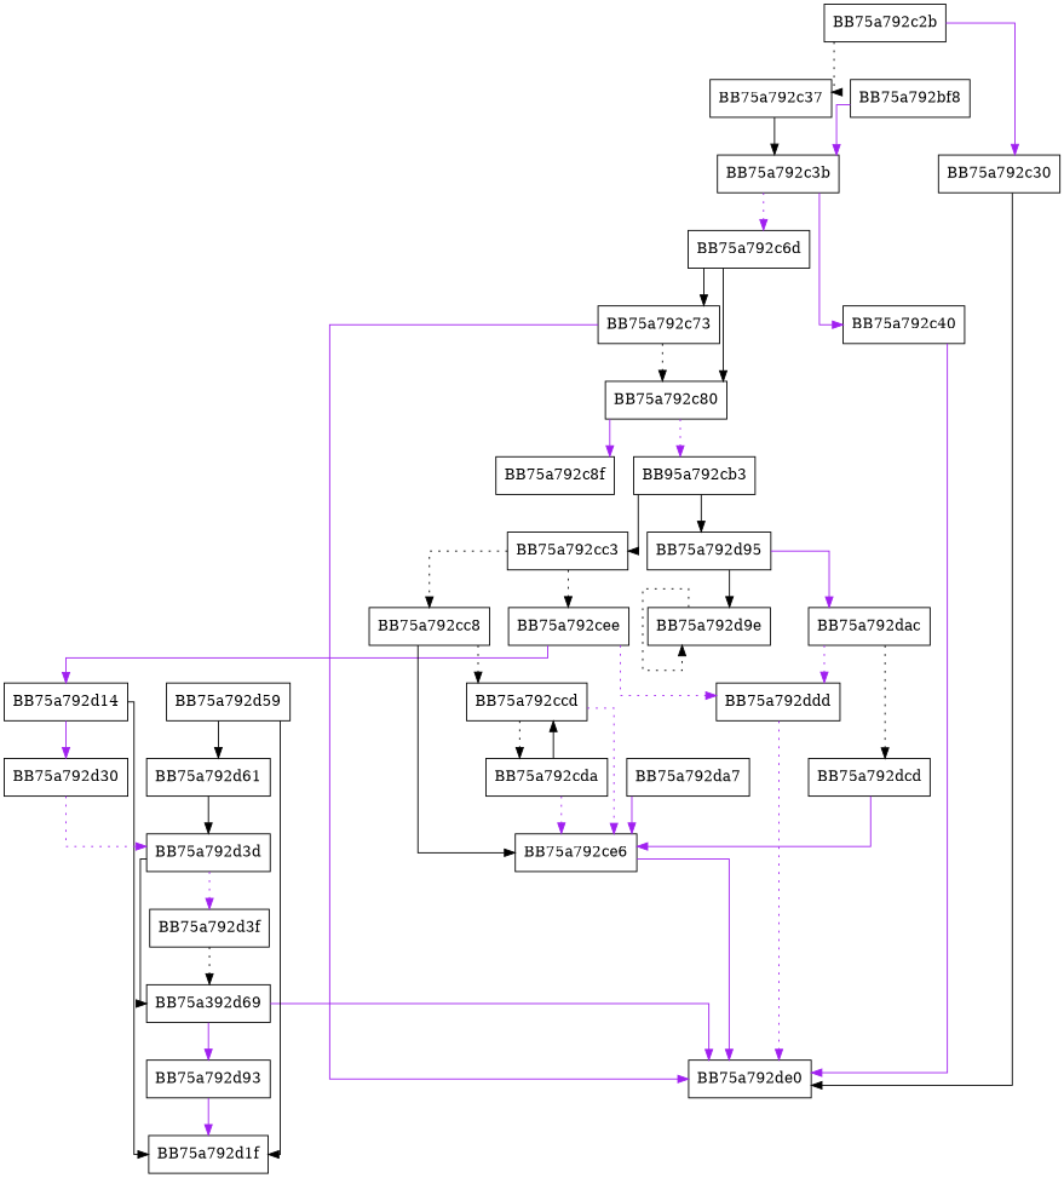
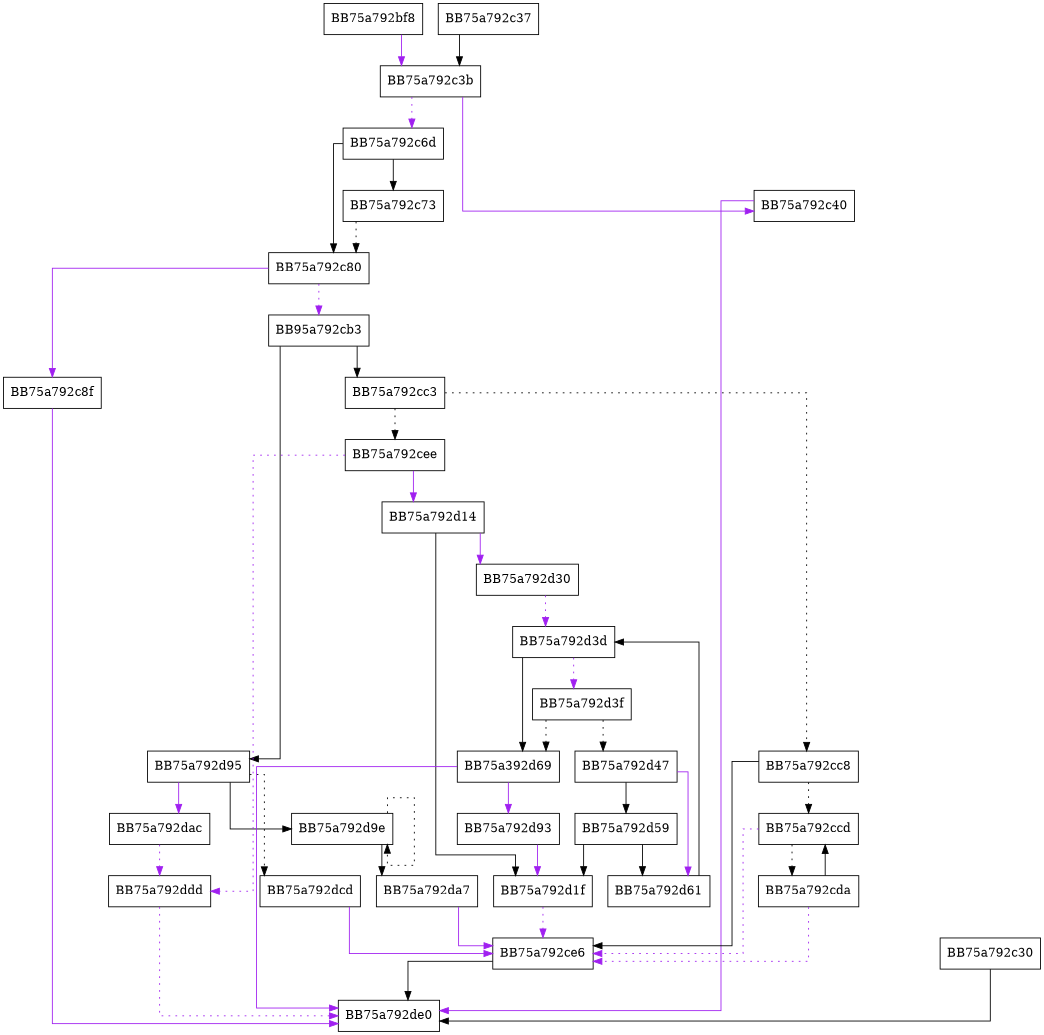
  digraph {
    splines=ortho
    node [shape=box]
    edge [color=purple style=solid]
    BB75a792bf8
    BB75a792c3b
    BB75a792c6d
    BB75a792c40
-   BB75a792c2b
    BB75a792c37
    BB75a792c30
    BB75a792c80
    BB75a792c73
    BB75a792de0
    n11 [label=BB95a792cb3]
    BB75a792c8f
    BB75a792d95
    BB75a792cc3
    BB75a792dac
    BB75a792d9e
    BB75a792cee
    BB75a792cc8
    BB75a792ddd
    BB75a792dcd
    BB75a792da7
    BB75a792d14
    BB75a792ce6
    BB75a792ccd
    BB75a792d30
    BB75a792d1f
    BB75a792cda
    BB75a792d3d
    n29 [label=BB75a392d69]
    BB75a792d3f
    BB75a792d93
+   BB75a792d47
    BB75a792d61
    BB75a792d59
    BB75a792bf8 -> BB75a792c3b
    BB75a792c3b -> BB75a792c6d [style=dotted]
    BB75a792c3b -> BB75a792c40
    BB75a792c6d -> BB75a792c80 [color=black]
    BB75a792c6d -> BB75a792c73 [color=black]
    BB75a792c40 -> BB75a792de0
-   BB75a792c2b -> BB75a792c37 [color=black style=dotted]
-   BB75a792c2b -> BB75a792c30
    BB75a792c37 -> BB75a792c3b [color=black]
    BB75a792c30 -> BB75a792de0 [color=black]
    BB75a792c80 -> n11 [style=dotted]
    BB75a792c80 -> BB75a792c8f
    BB75a792c73 -> BB75a792c80 [color=black style=dotted]
    n11 -> BB75a792d95 [color=black]
    n11 -> BB75a792cc3 [color=black]
-   BB75a792c73 -> BB75a792de0
+   BB75a792c8f -> BB75a792de0
    BB75a792d95 -> BB75a792dac
    BB75a792d95 -> BB75a792d9e [color=black]
    BB75a792cc3 -> BB75a792cee [color=black style=dotted]
    BB75a792cc3 -> BB75a792cc8 [color=black style=dotted]
    BB75a792dac -> BB75a792ddd [style=dotted]
-   BB75a792dac -> BB75a792dcd [color=black style=dotted]
+   BB75a792d95 -> BB75a792dcd [color=black style=dotted]
    BB75a792d9e -> BB75a792d9e [color=black style=dotted]
+   BB75a792d9e -> BB75a792da7 [color=black]
    BB75a792cee -> BB75a792ddd [style=dotted]
    BB75a792cee -> BB75a792d14
    BB75a792cc8 -> BB75a792ce6 [color=black]
    BB75a792cc8 -> BB75a792ccd [color=black style=dotted]
    BB75a792ddd -> BB75a792de0 [style=dotted]
    BB75a792dcd -> BB75a792ce6
    BB75a792da7 -> BB75a792ce6
    BB75a792d14 -> BB75a792d30
    BB75a792d14 -> BB75a792d1f [color=black]
-   BB75a792ce6 -> BB75a792de0
+   BB75a792ce6 -> BB75a792de0 [color=black]
    BB75a792ccd -> BB75a792ce6 [style=dotted]
    BB75a792ccd -> BB75a792cda [color=black style=dotted]
    BB75a792d30 -> BB75a792d3d [style=dotted]
+   BB75a792d1f -> BB75a792ce6 [style=dotted]
    BB75a792cda -> BB75a792ce6 [style=dotted]
    BB75a792cda -> BB75a792ccd [color=black]
    BB75a792d3d -> n29 [color=black]
    BB75a792d3d -> BB75a792d3f [style=dotted]
    n29 -> BB75a792de0
    n29 -> BB75a792d93
    BB75a792d3f -> n29 [color=black style=dotted]
+   BB75a792d3f -> BB75a792d47 [color=black style=dotted]
    BB75a792d93 -> BB75a792d1f
+   BB75a792d47 -> BB75a792d61
+   BB75a792d47 -> BB75a792d59 [color=black]
    BB75a792d61 -> BB75a792d3d [color=black]
    BB75a792d59 -> BB75a792d1f [color=black]
    BB75a792d59 -> BB75a792d61 [color=black]
  }
